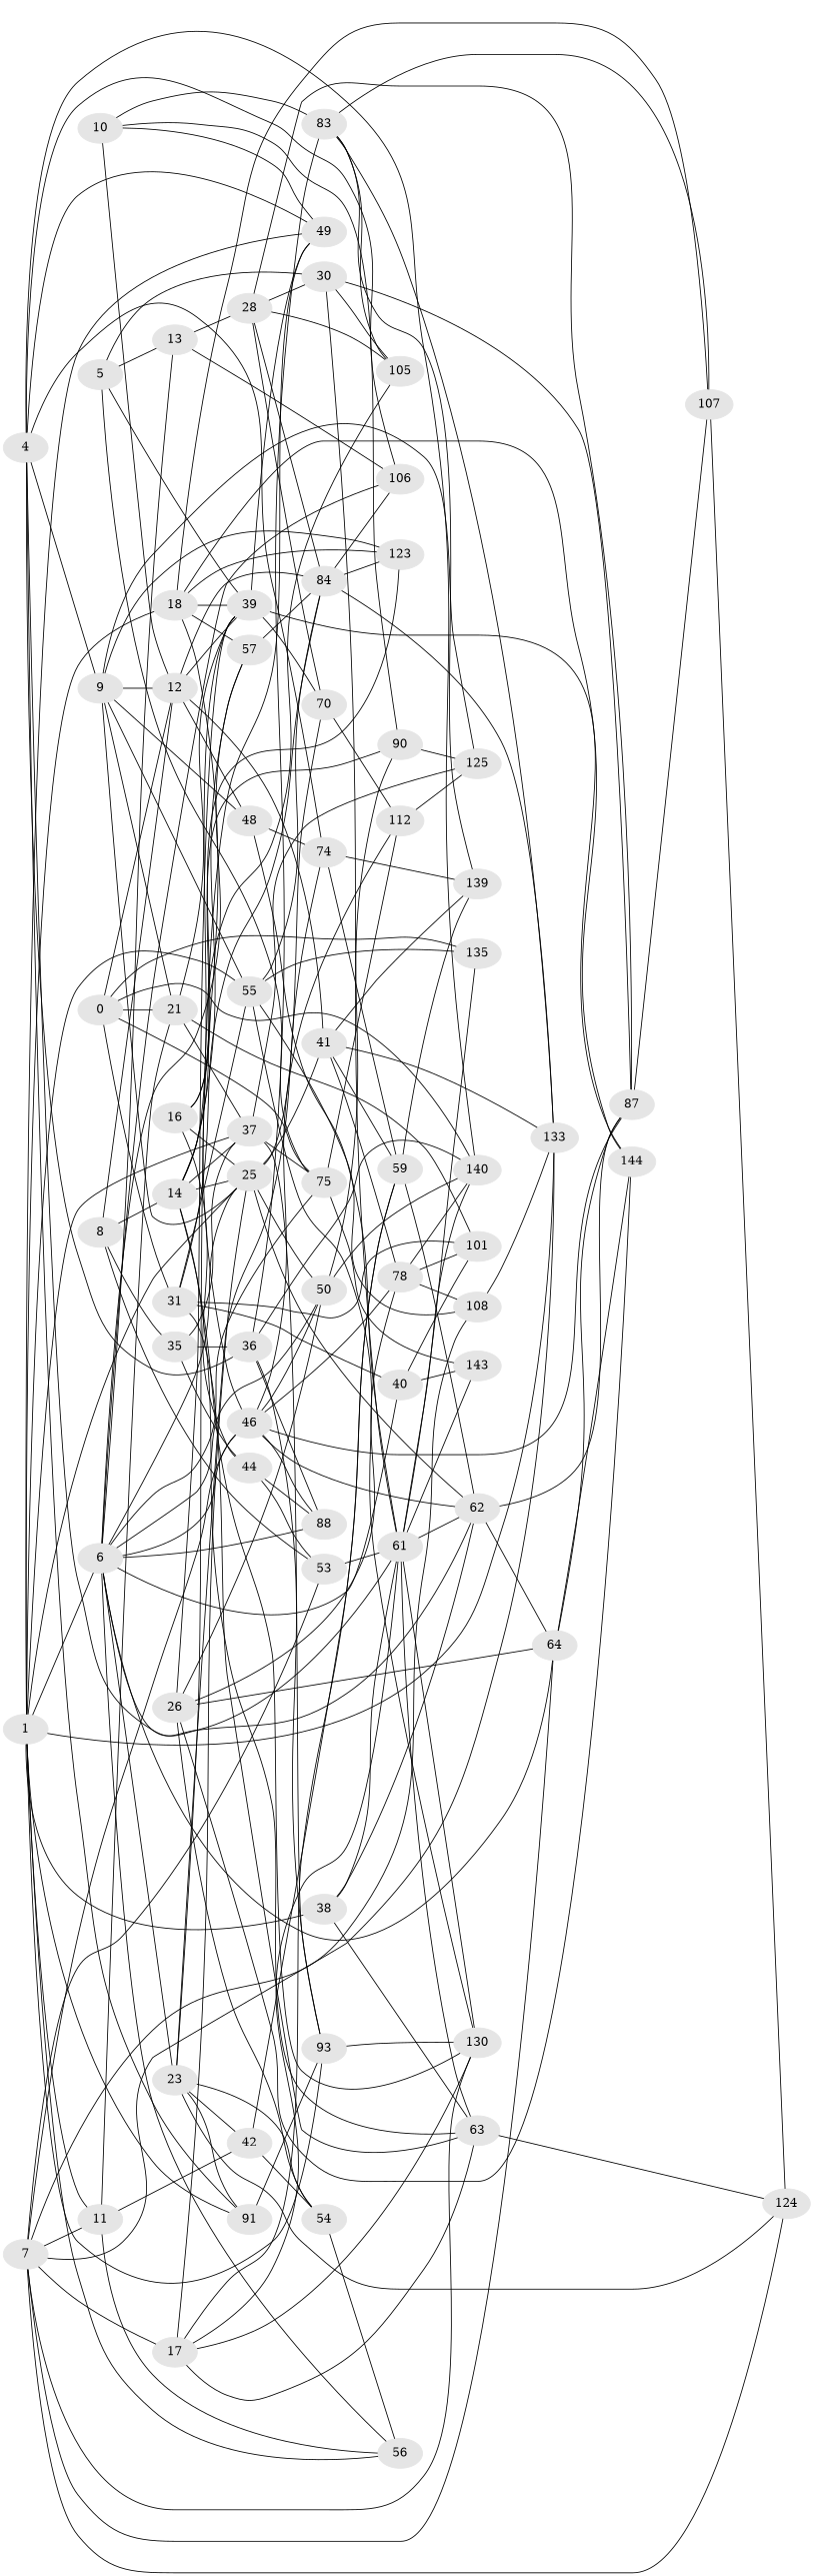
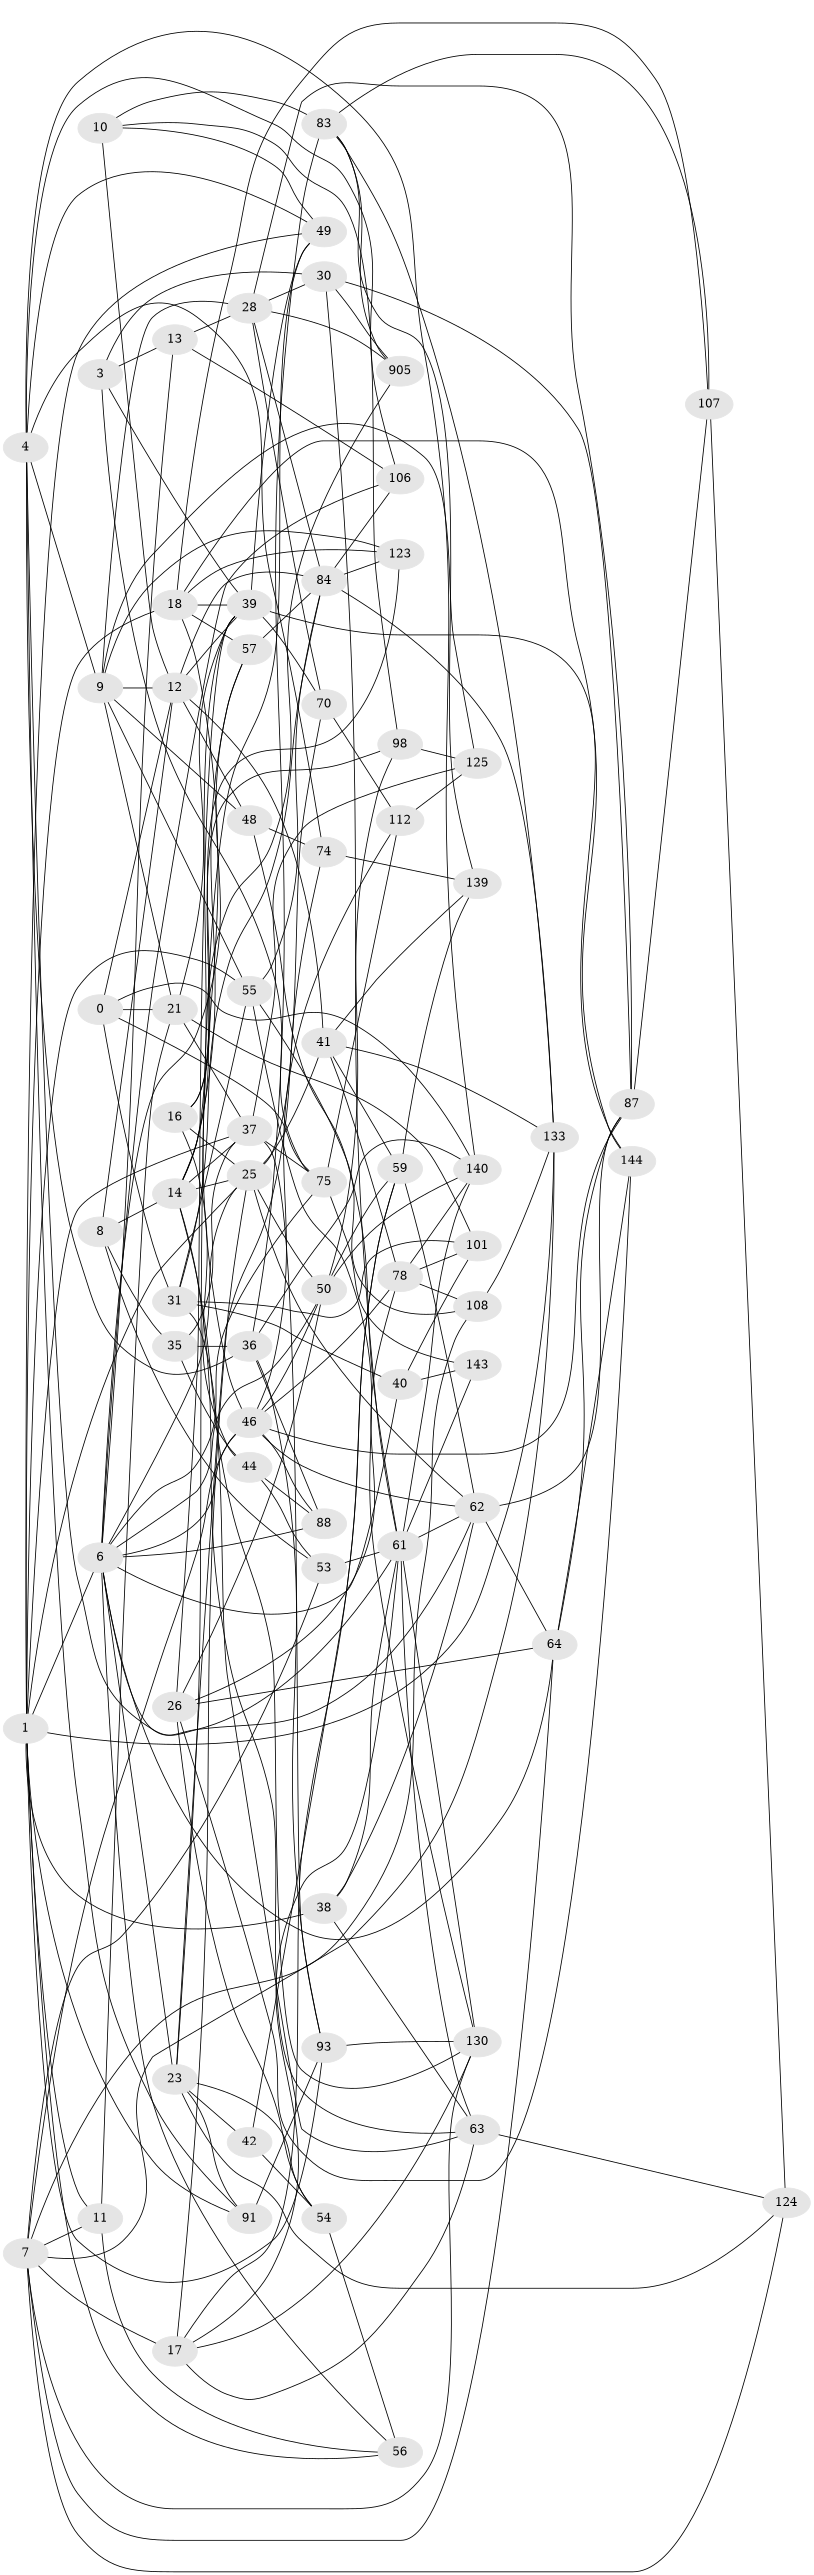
  graph {
    rankdir=LR
    node [color=gray90 style=filled]
    1 [super="+66+29"]
    6 [super="+47+22"]
    11 [super="+15"]
    18 [super="+141+19"]
    25 [super="+41"]
    37 [super="+95"]
    38
    49 [super="+103"]
    55 [super="+127+116"]
    56
    91
    93 [super="+115"]
    133 [super="+138"]
    75 [super="+117+128"]
    13
    106
    23 [super="+142+119"]
    40
    46 [super="+51+94"]
    50 [super="+131+89"]
    57
    62 [super="+99"]
    64 [super="+120"]
    88
    21 [super="+33+58"]
    42
    39 [super="+43"]
    123
    107
    144
    n31 [label=41 super="+69"]
    70
    125
    61 [super="+111+68+145"]
    63 [super="+104"]
-   135
    108
    130 [super="+134"]
    84 [super="+85+114"]
    n40 [label=0 super="+65+5"]
    12 [super="+27"]
    31 [super="+121"]
    140 [super="+146"]
    48
    101
    143
    112
-   3 [label=5]
+   3
    30 [super="+79"]
    28 [super="+34"]
-   105
+   105 [label=905]
    87 [super="+110"]
    4 [super="+92"]
    9 [super="+52"]
    36 [super="+80"]
    74
    83 [super="+113"]
    139
    124
    54
    78 [super="+100"]
-   98 [label=90]
+   98
    59 [super="+73"]
    7 [super="+122+86"]
    17 [super="+71"]
    53
    8
    14 [super="+20+90"]
    35
    44
    10
    16
    26 [super="+82"]
    1 -- 6
    1 -- 11
    1 -- 18
    1 -- 25
    1 -- 37
    1 -- 38
    1 -- 49
    1 -- 55
    1 -- 56
    1 -- 91
    1 -- 93
    1 -- 133
    6 -- 25
    6 -- 56
    6 -- 75
    6 -- 13
    6 -- 106
    6 -- 23
    6 -- 40
    6 -- 46
    6 -- 50
    6 -- 57
    6 -- 62
    6 -- 64
    6 -- 88
    11 -- 56
    11 -- 21
-   11 -- 42
    18 -- 46
    18 -- 57
    18 -- 39 [weight=2]
    18 -- 123
    18 -- 107
    18 -- 144
    25 -- 50
    25 -- 62
    25 -- n31
    25 -- 70
    37 -- 93 [weight=2]
    37 -- 75
    37 -- 125
    38 -- 62
    38 -- 61
    38 -- 63
-   55 -- 135 [weight=2]
    55 -- 108
    55 -- 130
    55 -- 84
    91 -- 93
    93 -- 130
    75 -- 143 [weight=2]
    75 -- 112
    13 -- 106
    13 -- 28
    23 -- 49 [weight=2]
    23 -- 91
    23 -- 42
    23 -- 74
    23 -- 124
    23 -- 54
    40 -- 101
    40 -- 143
    46 -- 50 [weight=2]
    46 -- 62
    46 -- 88
    46 -- 112
    46 -- 87
    46 -- 78
    50 -- 140
    50 -- 98
-   74 -- 59
+   50 -- 59
    57 -- 84
    62 -- 64
    62 -- 87
    64 -- 144
    64 -- 87
    21 -- 37
    21 -- 39
    21 -- 101
    42 -- 54
    42 -- 59
    39 -- 49
    39 -- 144
    39 -- 70
    107 -- 124
    n31 -- 133
    n31 -- 139
    n31 -- 78
    n31 -- 59
    70 -- 112
    61 -- 62
    61 -- 63
-   61 -- 135
    61 -- 130
    61 -- 140
    61 -- 143
    63 -- 124
    108 -- 133
    84 -- 133
    84 -- 106
    84 -- 123
    n40 -- 75 [weight=2]
    n40 -- 21 [weight=2]
-   n40 -- 135
    n40 -- 12
    n40 -- 31
    n40 -- 140
    12 -- 39
    12 -- n31
    12 -- 84
    12 -- 48
    31 -- 55
    31 -- 40
    31 -- 63
    31 -- 84
    31 -- 101
    48 -- 61
    48 -- 74
    112 -- 125
    3 -- 75
    3 -- 13
    3 -- 39
    3 -- 30
    30 -- 61
    30 -- 105
    30 -- 87
    28 -- 70
    28 -- 84
    28 -- 30
    28 -- 105
    28 -- 87
    87 -- 107
    4 -- 49
    4 -- 91
    4 -- 106
    4 -- 61
    4 -- 140
    4 -- 9
    4 -- 36
    4 -- 74
-   9 -- 25
+   9 -- 28
    9 -- 55
    9 -- 21
    9 -- 123
    9 -- 125
    9 -- 12
    9 -- 48
    36 -- 93
    36 -- 88
    36 -- 140
    36 -- 83
    74 -- 139
    83 -- 133
    83 -- 107
    83 -- 105
    83 -- 139
    54 -- 56
    78 -- 108
    78 -- 140
    78 -- 101
    98 -- 125
    59 -- 62
    59 -- 139
    7 -- 11 [weight=2]
    7 -- 133
    7 -- 46
    7 -- 64
    7 -- 108
    7 -- 130
    7 -- 124
    7 -- 17
    7 -- 53
    17 -- 25
    17 -- 61
    17 -- 63
    17 -- 130
    17 -- 59
    53 -- 61
    8 -- 12
    8 -- 53
    8 -- 14
    8 -- 35
    14 -- 25
    14 -- 37
    14 -- 57
    14 -- 39
    14 -- 63
    14 -- 130
    14 -- 105
    35 -- 37
    35 -- 36
    35 -- 44
    44 -- 88
    44 -- 53
    10 -- 49
    10 -- 12
    10 -- 83
    10 -- 98
    16 -- 25
    16 -- 123
    16 -- 98
    16 -- 44
    26 -- 50
    26 -- 64
    26 -- 39
    26 -- 144
    26 -- 54
    26 -- 78
  }
